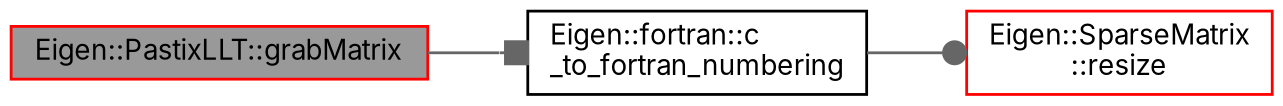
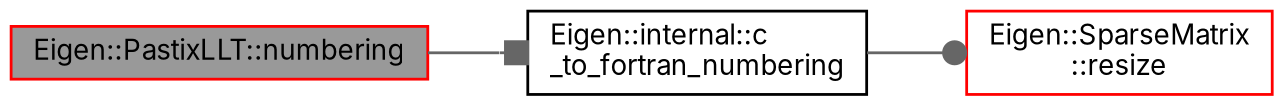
  digraph {
    fontname=Inter
    rankdir=LR
    node [color=red fillcolor=white fontname=Inter fontsize=10 shape=box style=filled]
    edge [color=gray40 fontname=Inter fontsize=10 labelfontname=Helvetica labelfontsize=10 style=solid]
-   n1 [fillcolor=grey60 fontcolor=black height=0.2 label="Eigen::PastixLLT::grabMatrix" width=0.4]
-   n2 [color=black height=0.2 label="Eigen::fortran::c\l_to_fortran_numbering" width=0.4]
+   n1 [fillcolor=grey60 fontcolor=black height=0.2 label="Eigen::PastixLLT::numbering" width=0.4]
+   n2 [color=black height=0.2 label="Eigen::internal::c\l_to_fortran_numbering" width=0.4]
    n3 [height=0.2 label="Eigen::SparseMatrix\l::resize" width=0.4]
    n1 -> n2 [arrowhead=box]
    n2 -> n3 [arrowhead=dot]
  }
